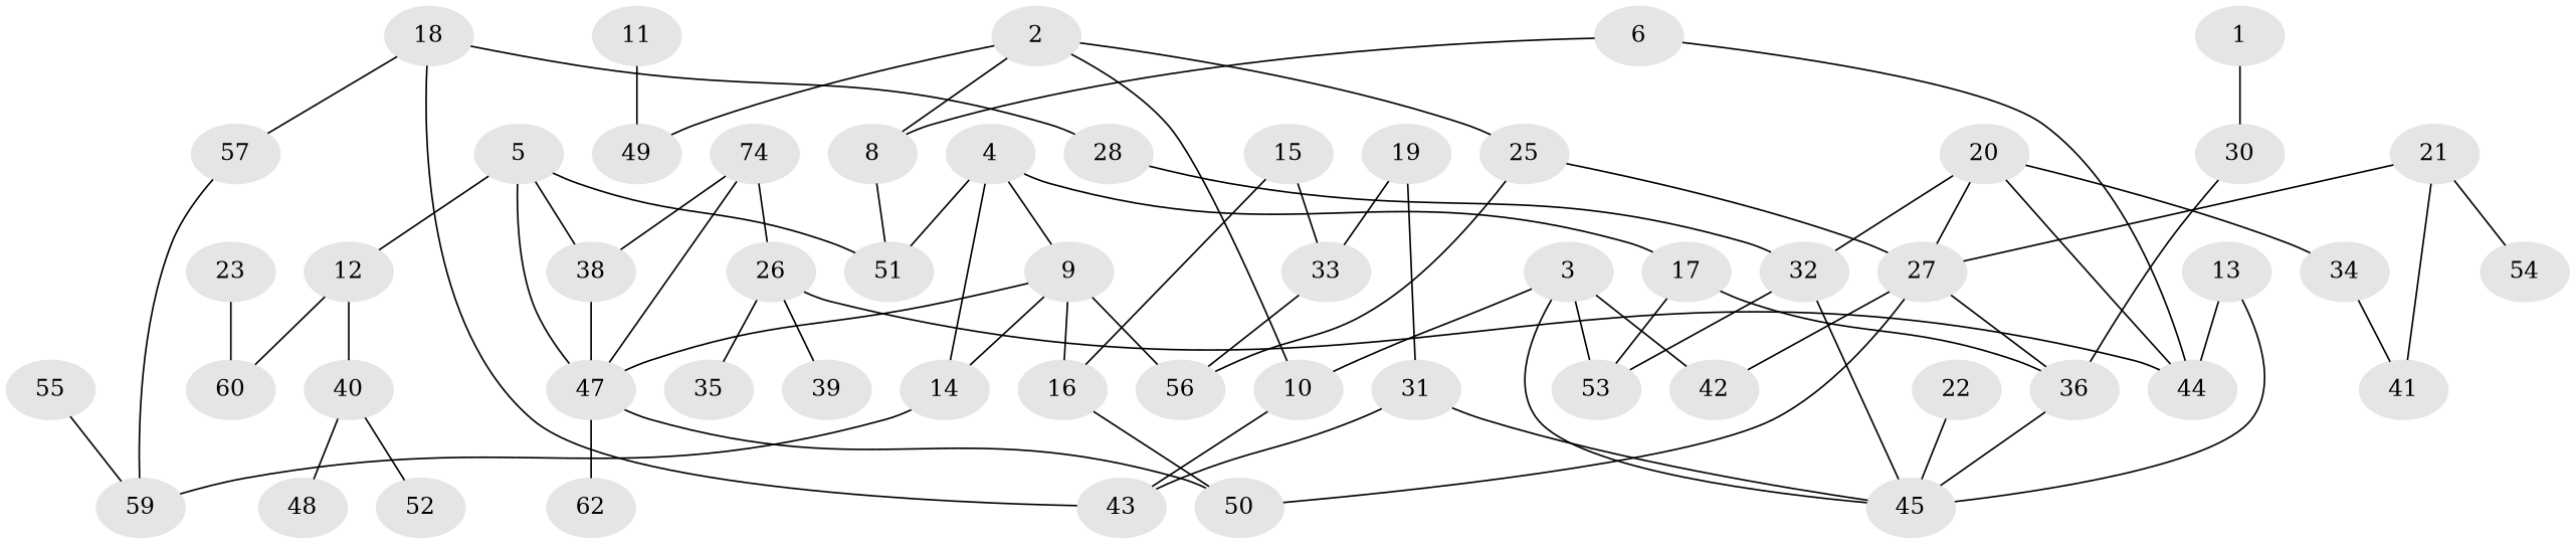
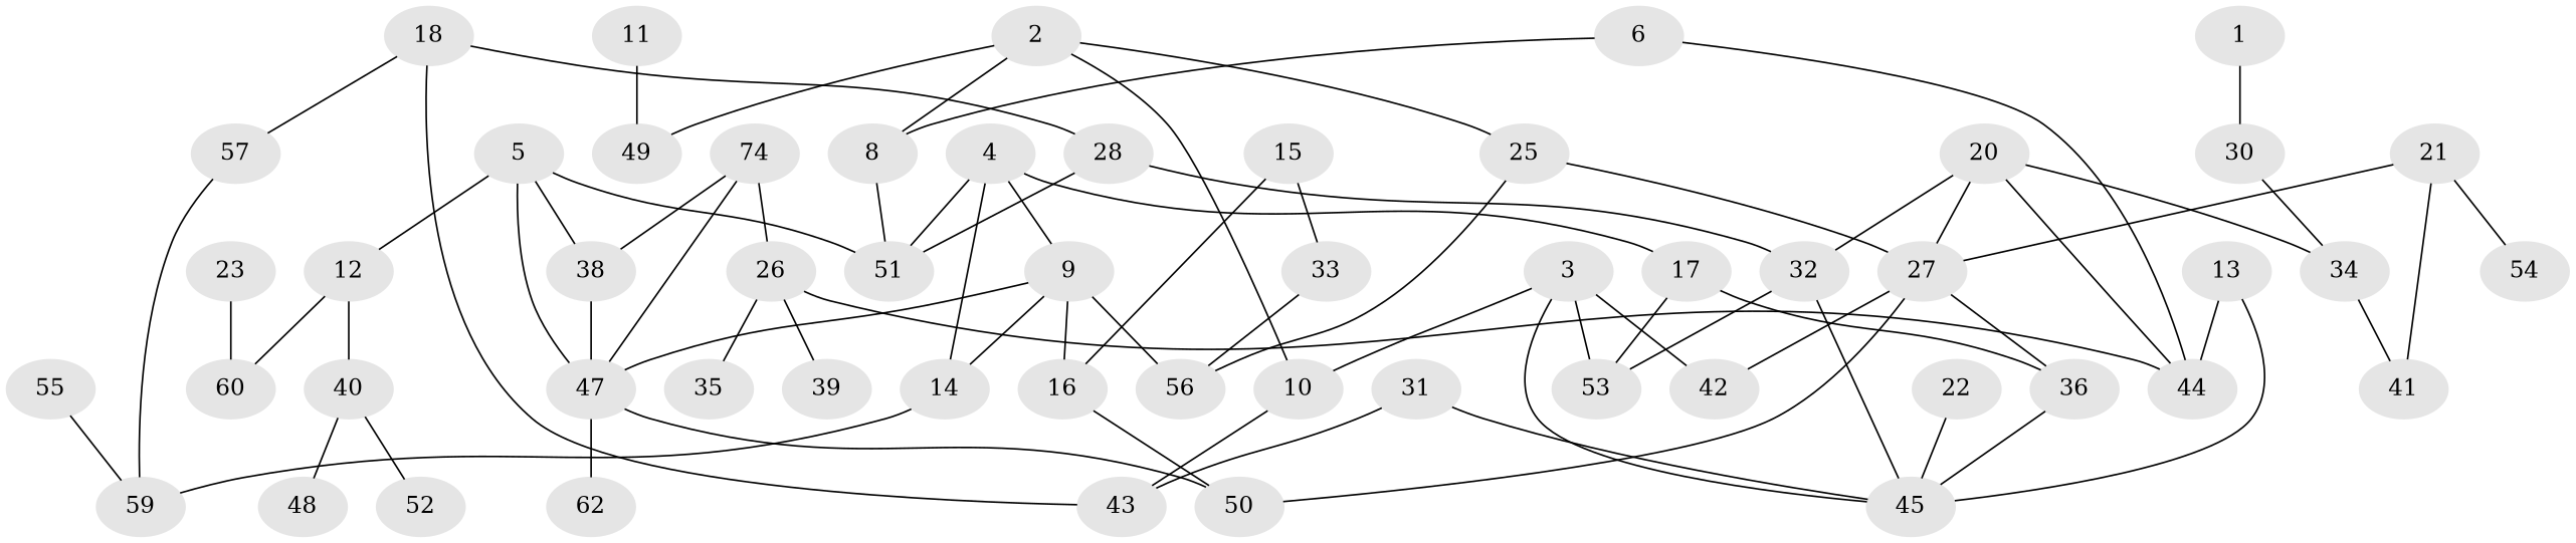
  graph {
    node [color=gray90 style=filled]
    edge [weight=1.0]
    1
    30
    36
    2
    8
    10
    25
    49
    51
    43
    56
    27
    3
    42
    45
    53
    4
    9
    14
    17
    47
    16
    59
    5
    12
    38
    40
    60
    50
    62
    6
    44
    11
    48
    52
    13
    15
    33
    18
    28
    57
    32
-   19
    31
    20
    34
    41
    21
    54
    22
    23
    n52 [label=74]
    26
    35
    39
    55
    1 -- 30
-   30 -- 36
+   30 -- 34
    36 -- 45
    2 -- 8
    2 -- 10
    2 -- 25
    2 -- 49
    8 -- 51
    10 -- 43
    25 -- 56
    25 -- 27
    27 -- 36
    27 -- 42
    27 -- 50
    3 -- 10
    3 -- 42
    3 -- 45
    3 -- 53
    4 -- 51
    4 -- 9
    4 -- 14
    4 -- 17
    9 -- 56
    9 -- 14
    9 -- 47
    9 -- 16
    14 -- 59
    17 -- 36
    17 -- 53
    47 -- 50
    47 -- 62
    16 -- 50
    5 -- 51
    5 -- 47
    5 -- 12
    5 -- 38
    12 -- 40
    12 -- 60
    38 -- 47
    40 -- 48
    40 -- 52
    6 -- 8
    6 -- 44
    11 -- 49
    13 -- 45
    13 -- 44
    15 -- 16
    15 -- 33
    33 -- 56
    18 -- 43
    18 -- 28
    18 -- 57
+   28 -- 51
    28 -- 32
    57 -- 59
    32 -- 45
    32 -- 53
-   19 -- 33
-   19 -- 31
    31 -- 43
    31 -- 45
    20 -- 27
    20 -- 44
    20 -- 32
    20 -- 34
    34 -- 41
    21 -- 27
    21 -- 41
    21 -- 54
    22 -- 45
    23 -- 60
    n52 -- 47
    n52 -- 38
    n52 -- 26
    26 -- 44
    26 -- 35
    26 -- 39
    55 -- 59
  }
